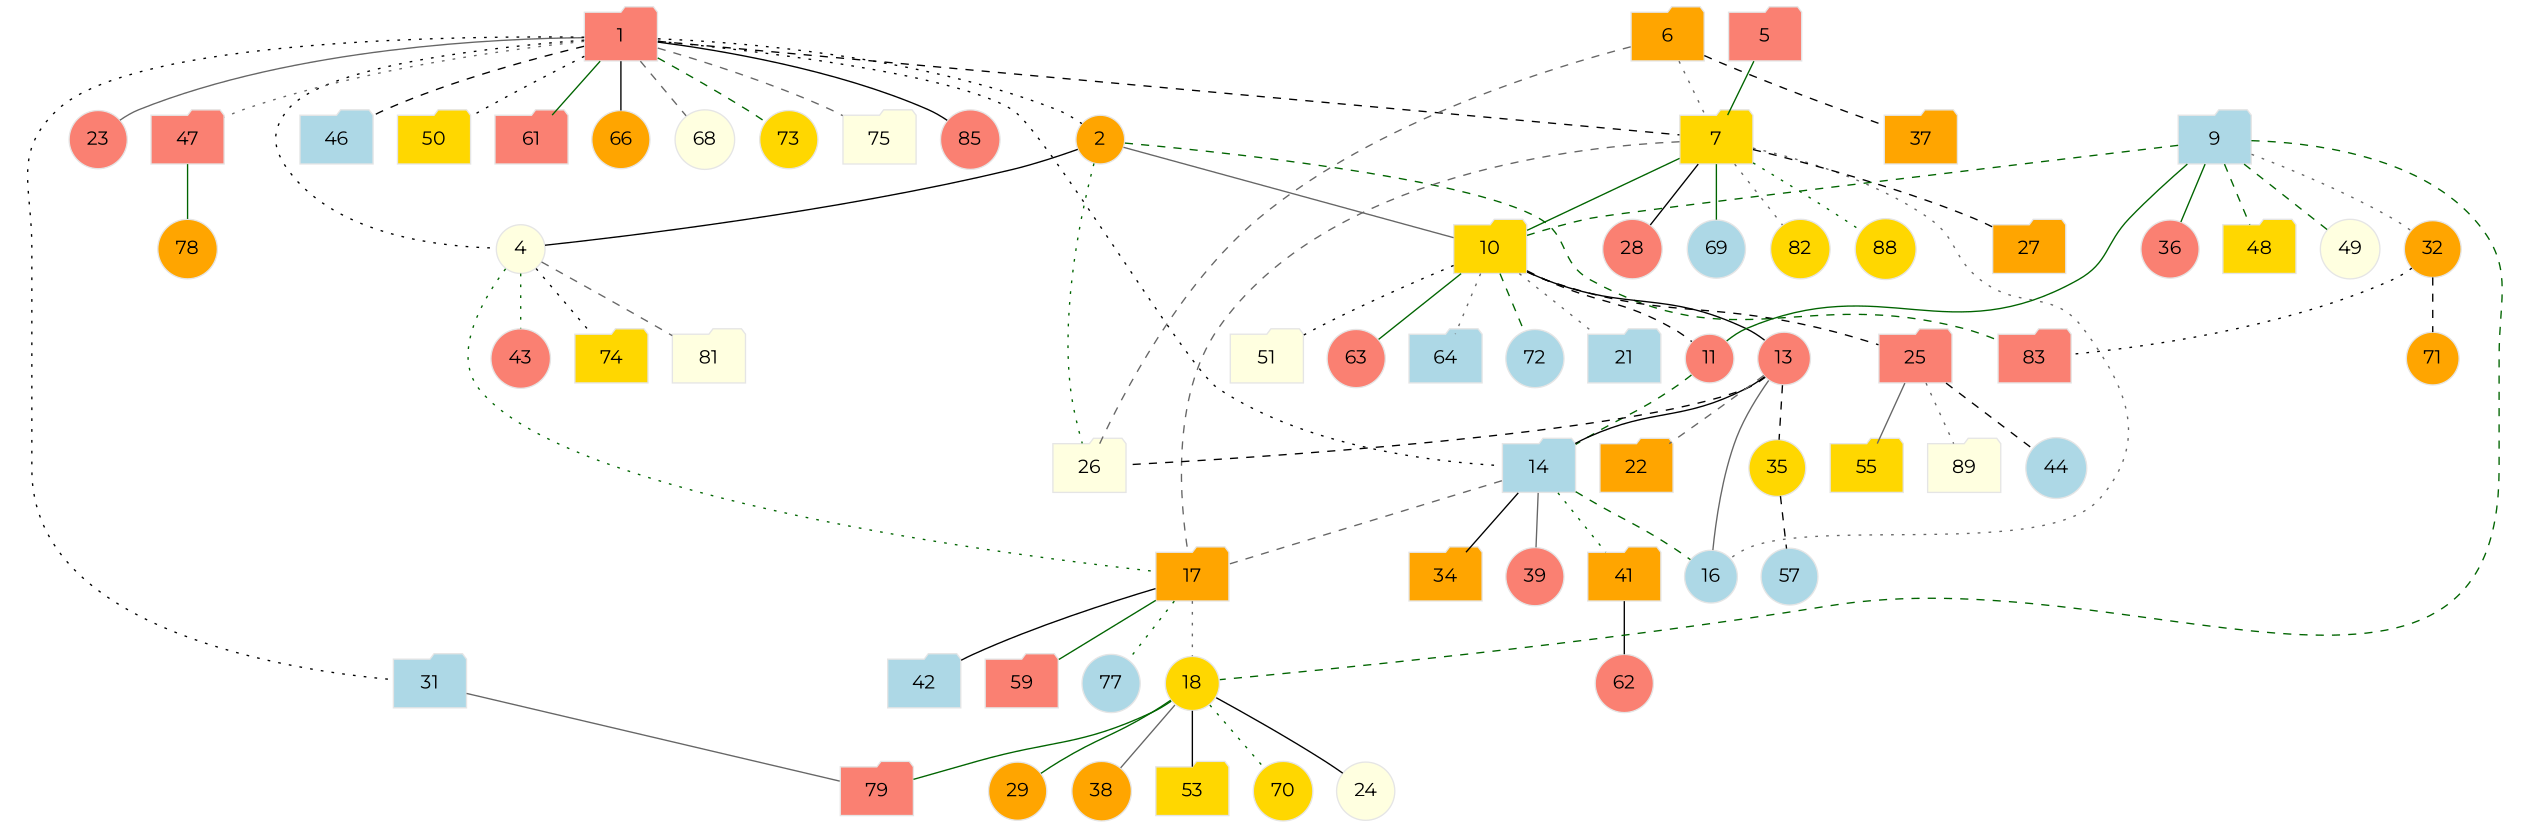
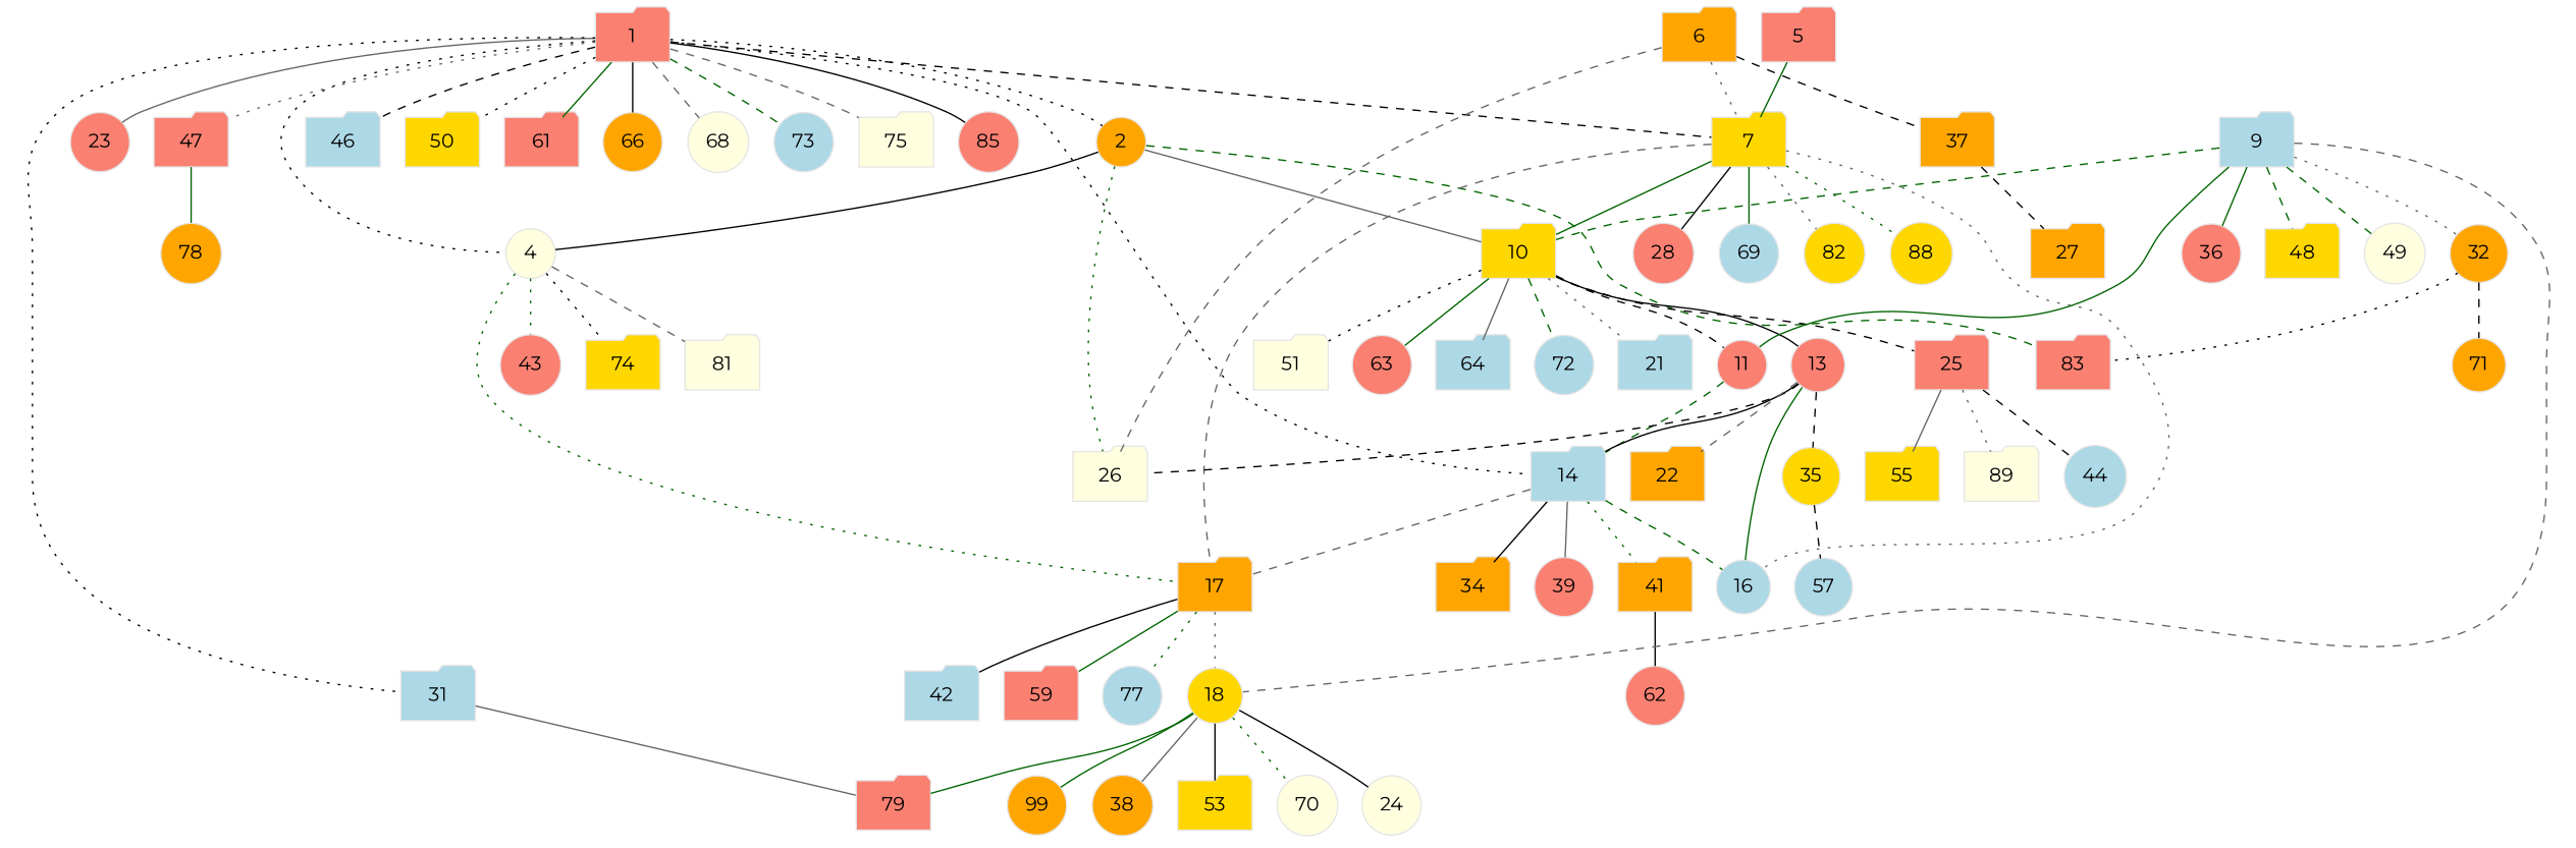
  graph {
    fontname=Montserrat
    node [color=gray90 fillcolor=salmon fontname=Montserrat shape=folder style=filled]
    edge [color=black fontname=Montserrat style=solid]
    1 [super="+3"]
    2 [fillcolor=orange shape=circle]
    4 [fillcolor=lightyellow shape=circle super="+65"]
    7 [fillcolor=gold super="+8"]
    14 [fillcolor=lightblue super="+80"]
    23 [shape=circle]
    31 [fillcolor=lightblue]
    n8 [label=47 super="+45"]
    46 [fillcolor=lightblue]
    50 [fillcolor=gold]
    61
    66 [fillcolor=orange shape=circle]
    68 [fillcolor=lightyellow shape=circle]
-   73 [fillcolor=gold shape=circle]
+   73 [fillcolor=lightblue shape=circle]
    75 [fillcolor=lightyellow super="+84"]
    85 [shape=circle]
    10 [fillcolor=gold super="+12"]
    26 [fillcolor=lightyellow super="+33"]
    83
    17 [fillcolor=orange super="+20"]
    43 [shape=circle]
    74 [fillcolor=gold]
    81 [fillcolor=lightyellow]
    16 [fillcolor=lightblue shape=circle super="+87"]
    27 [fillcolor=orange]
    28 [shape=circle super="+47"]
    69 [fillcolor=lightblue shape=circle]
    82 [fillcolor=gold shape=circle]
    88 [fillcolor=gold shape=circle]
    34 [fillcolor=orange]
    39 [shape=circle super="+52"]
    41 [fillcolor=orange super="+54"]
    79
    78 [fillcolor=orange shape=circle]
    11 [shape=circle]
    21 [fillcolor=lightblue]
    25 [super="+86"]
    51 [fillcolor=lightyellow]
    63 [shape=circle]
    64 [fillcolor=lightblue]
    72 [fillcolor=lightblue shape=circle]
    13 [shape=circle super="+15"]
    18 [fillcolor=gold shape=circle super="+19"]
    42 [fillcolor=lightblue super="+58"]
    59
    77 [fillcolor=lightblue shape=circle]
    5 [super="+56"]
    6 [fillcolor=orange super="+67"]
    37 [fillcolor=orange]
    9 [fillcolor=lightblue super="+30"]
    32 [fillcolor=orange shape=circle super="+60"]
    36 [shape=circle]
    48 [fillcolor=gold]
    49 [fillcolor=lightyellow shape=circle]
    24 [fillcolor=lightyellow shape=circle]
-   29 [fillcolor=orange shape=circle super="+76"]
+   29 [fillcolor=orange shape=circle super="+76" label=99]
    38 [fillcolor=orange shape=circle]
    53 [fillcolor=gold]
-   70 [fillcolor=gold shape=circle]
+   70 [fillcolor=lightyellow shape=circle]
    71 [fillcolor=orange shape=circle]
    44 [fillcolor=lightblue shape=circle]
    55 [fillcolor=gold]
    89 [fillcolor=lightyellow]
    22 [fillcolor=orange]
    35 [fillcolor=gold shape=circle]
    57 [fillcolor=lightblue shape=circle]
    62 [shape=circle]
    1 -- 2 [style=dotted weight=2]
    1 -- 4 [style=dotted weight=2]
    1 -- 7 [style=dashed]
    1 -- 14 [style=dotted]
    1 -- 23 [color=gray40]
    1 -- 31 [style=dotted]
    1 -- n8 [color=gray40 style=dotted]
    1 -- 46 [style=dashed]
    1 -- 50 [style=dotted]
    1 -- 61 [color=darkgreen]
    1 -- 66
    1 -- 68 [color=gray40 style=dashed]
    1 -- 73 [color=darkgreen style=dashed]
    1 -- 75 [color=gray40 style=dashed]
    1 -- 85
    2 -- 4
    2 -- 10 [color=gray40]
    2 -- 26 [color=darkgreen style=dotted]
    2 -- 83 [color=darkgreen style=dashed]
    4 -- 17 [color=darkgreen style=dotted]
    4 -- 43 [color=darkgreen style=dotted]
    4 -- 74 [style=dotted]
    4 -- 81 [color=gray40 style=dashed]
    7 -- 10 [color=darkgreen]
    7 -- 17 [color=gray40 style=dashed]
    7 -- 16 [color=gray40 style=dotted]
-   7 -- 27 [style=dashed]
+   37 -- 27 [style=dashed]
    7 -- 28
    7 -- 69 [color=darkgreen]
    7 -- 82 [color=gray40 style=dotted]
    7 -- 88 [color=darkgreen style=dotted]
    14 -- 17 [color=gray40 style=dashed]
    14 -- 16 [color=darkgreen style=dashed]
    14 -- 34
    14 -- 39 [color=gray40]
    14 -- 41 [color=darkgreen style=dotted]
    31 -- 79 [color=gray40]
    n8 -- 78 [color=darkgreen]
    10 -- 11 [style=dashed weight=2]
    10 -- 21 [color=gray40 style=dotted]
    10 -- 25 [style=dashed]
    10 -- 51 [style=dotted]
    10 -- 63 [color=darkgreen]
-   10 -- 64 [color=gray40 style=dotted]
+   10 -- 64 [color=gray40]
    10 -- 72 [color=darkgreen style=dashed]
    10 -- 13
    17 -- 18 [color=gray40 style=dotted weight=4]
    17 -- 42
    17 -- 59 [color=darkgreen]
    17 -- 77 [color=darkgreen style=dotted]
    41 -- 62
    11 -- 14 [color=darkgreen style=dashed]
    25 -- 44 [style=dashed]
    25 -- 55 [color=gray40]
    25 -- 89 [color=gray40 style=dotted]
    13 -- 14 [weight=2]
    13 -- 26 [style=dashed]
-   13 -- 16 [color=gray40 weight=2]
+   13 -- 16 [color=darkgreen weight=2]
    13 -- 22 [color=gray40 style=dashed]
    13 -- 35 [style=dashed]
    18 -- 79 [color=darkgreen]
    18 -- 24
    18 -- 29 [color=darkgreen]
    18 -- 38 [color=gray40]
    18 -- 53
    18 -- 70 [color=darkgreen style=dotted]
    5 -- 7 [color=darkgreen weight=2]
    6 -- 7 [color=gray40 style=dotted weight=2]
    6 -- 26 [color=gray40 style=dashed]
    6 -- 37 [style=dashed]
    9 -- 10 [color=darkgreen style=dashed weight=2]
    9 -- 11 [color=darkgreen]
-   9 -- 18 [color=darkgreen style=dashed]
+   9 -- 18 [color=gray40 style=dashed]
    9 -- 32 [color=gray40 style=dotted]
    9 -- 36 [color=darkgreen]
    9 -- 48 [color=darkgreen style=dashed]
    9 -- 49 [color=darkgreen style=dashed]
    32 -- 83 [style=dotted]
    32 -- 71 [style=dashed]
    35 -- 57 [style=dashed]
  }
